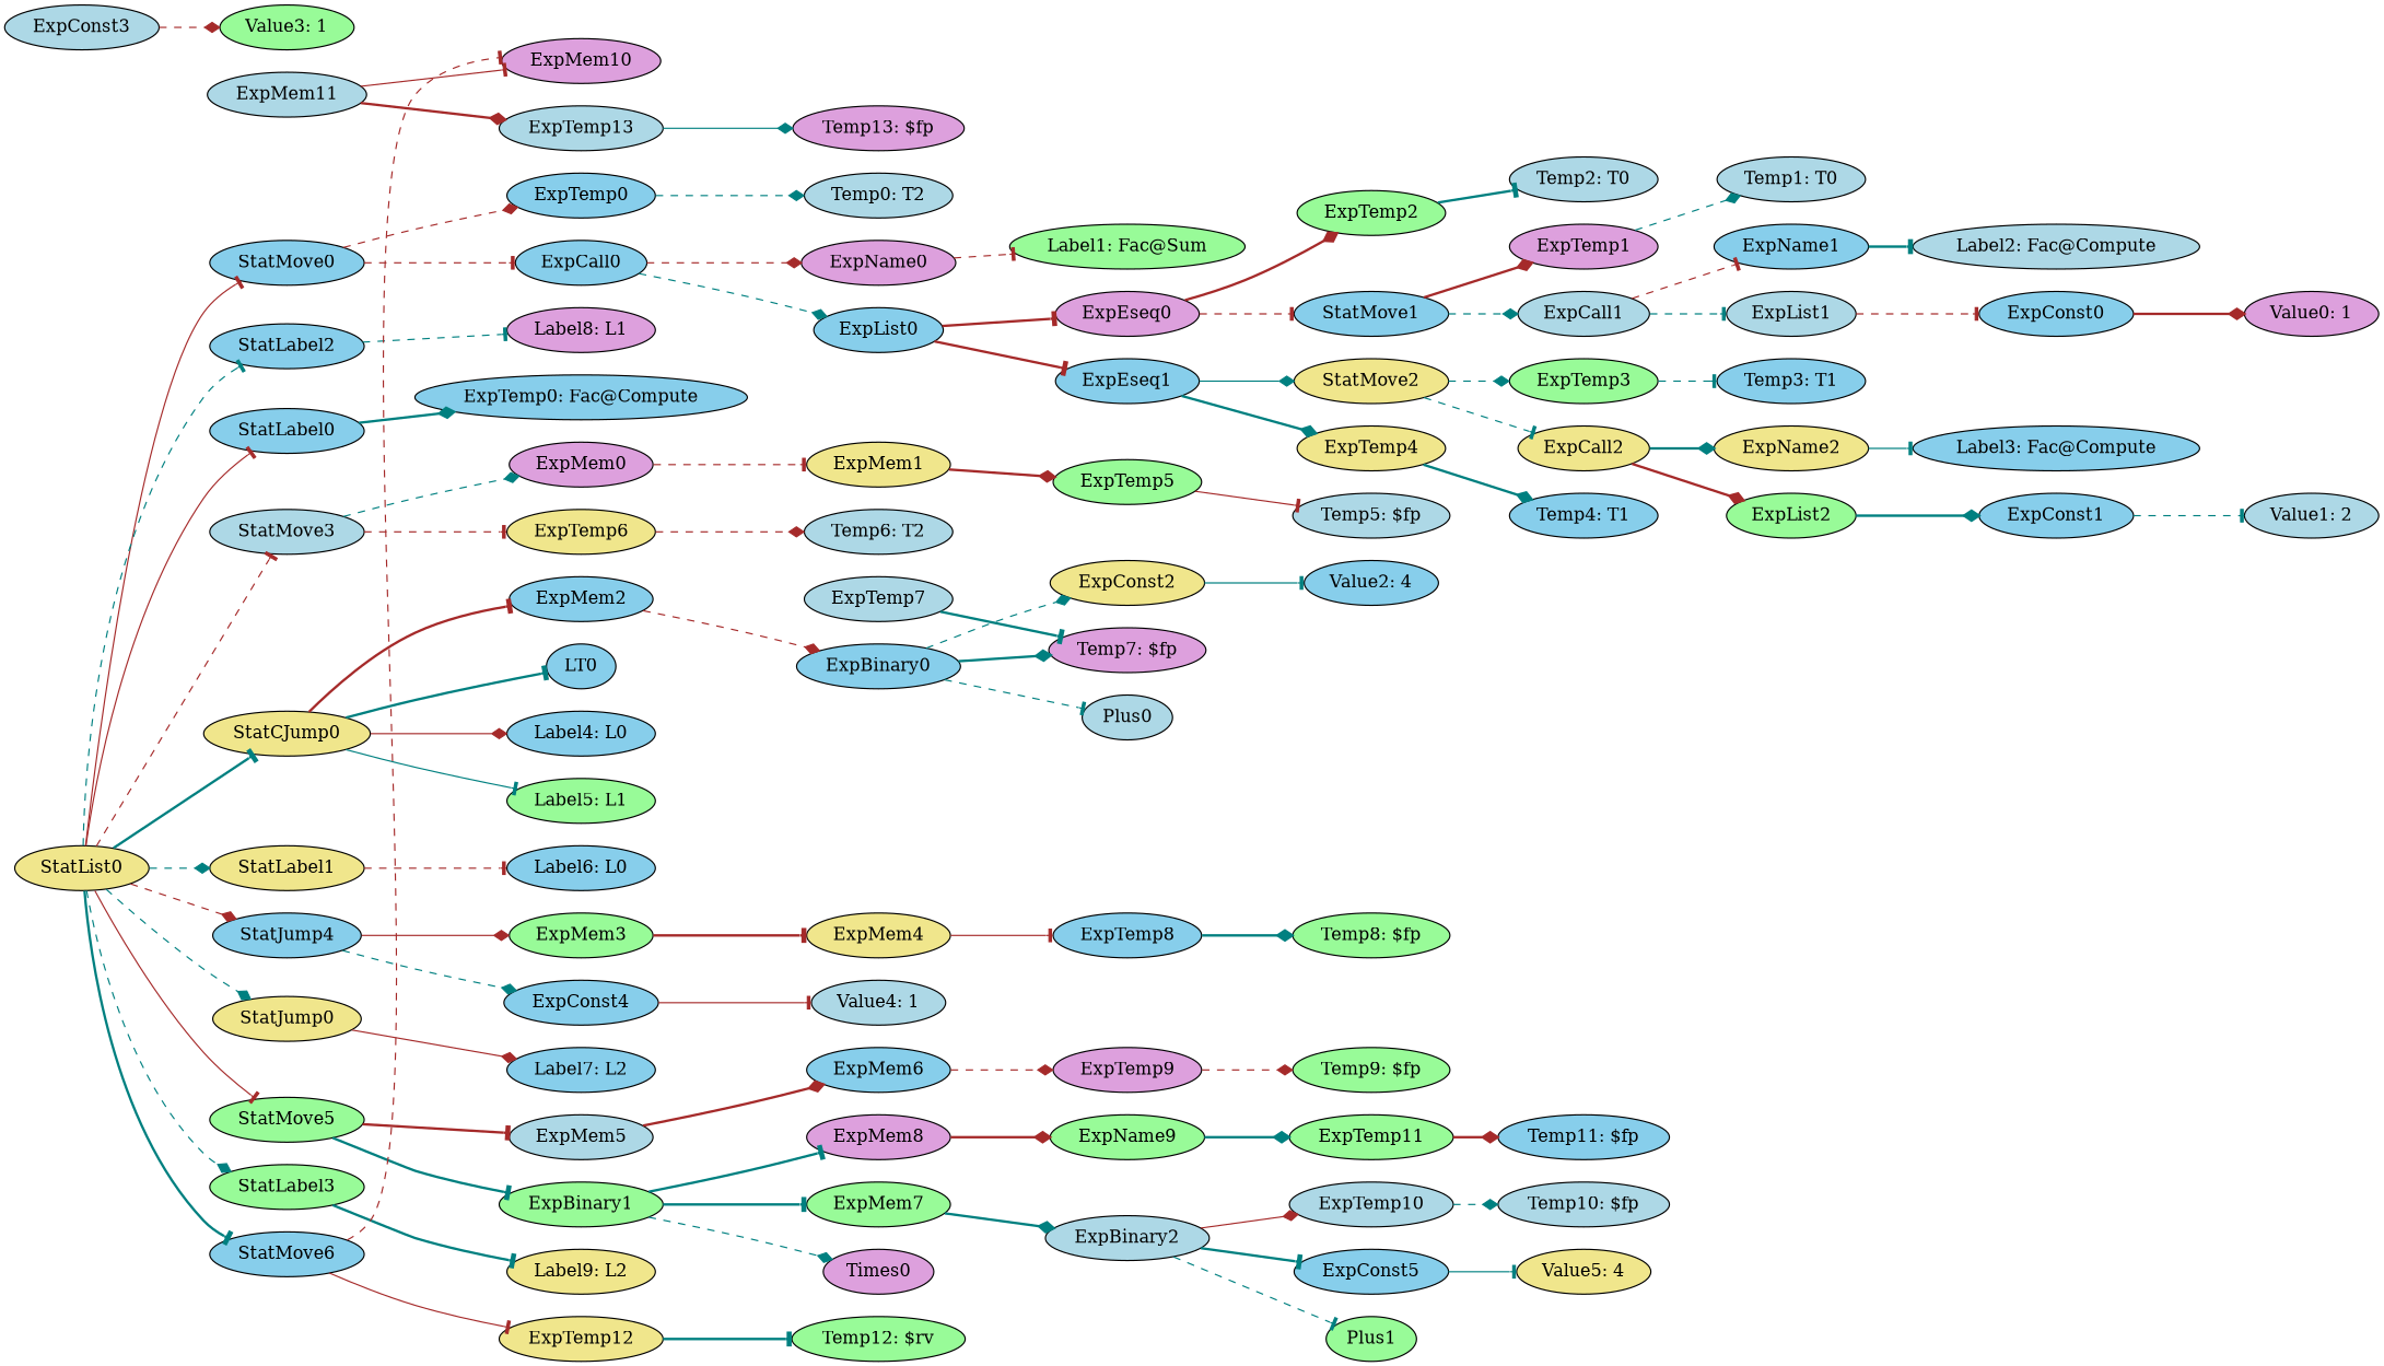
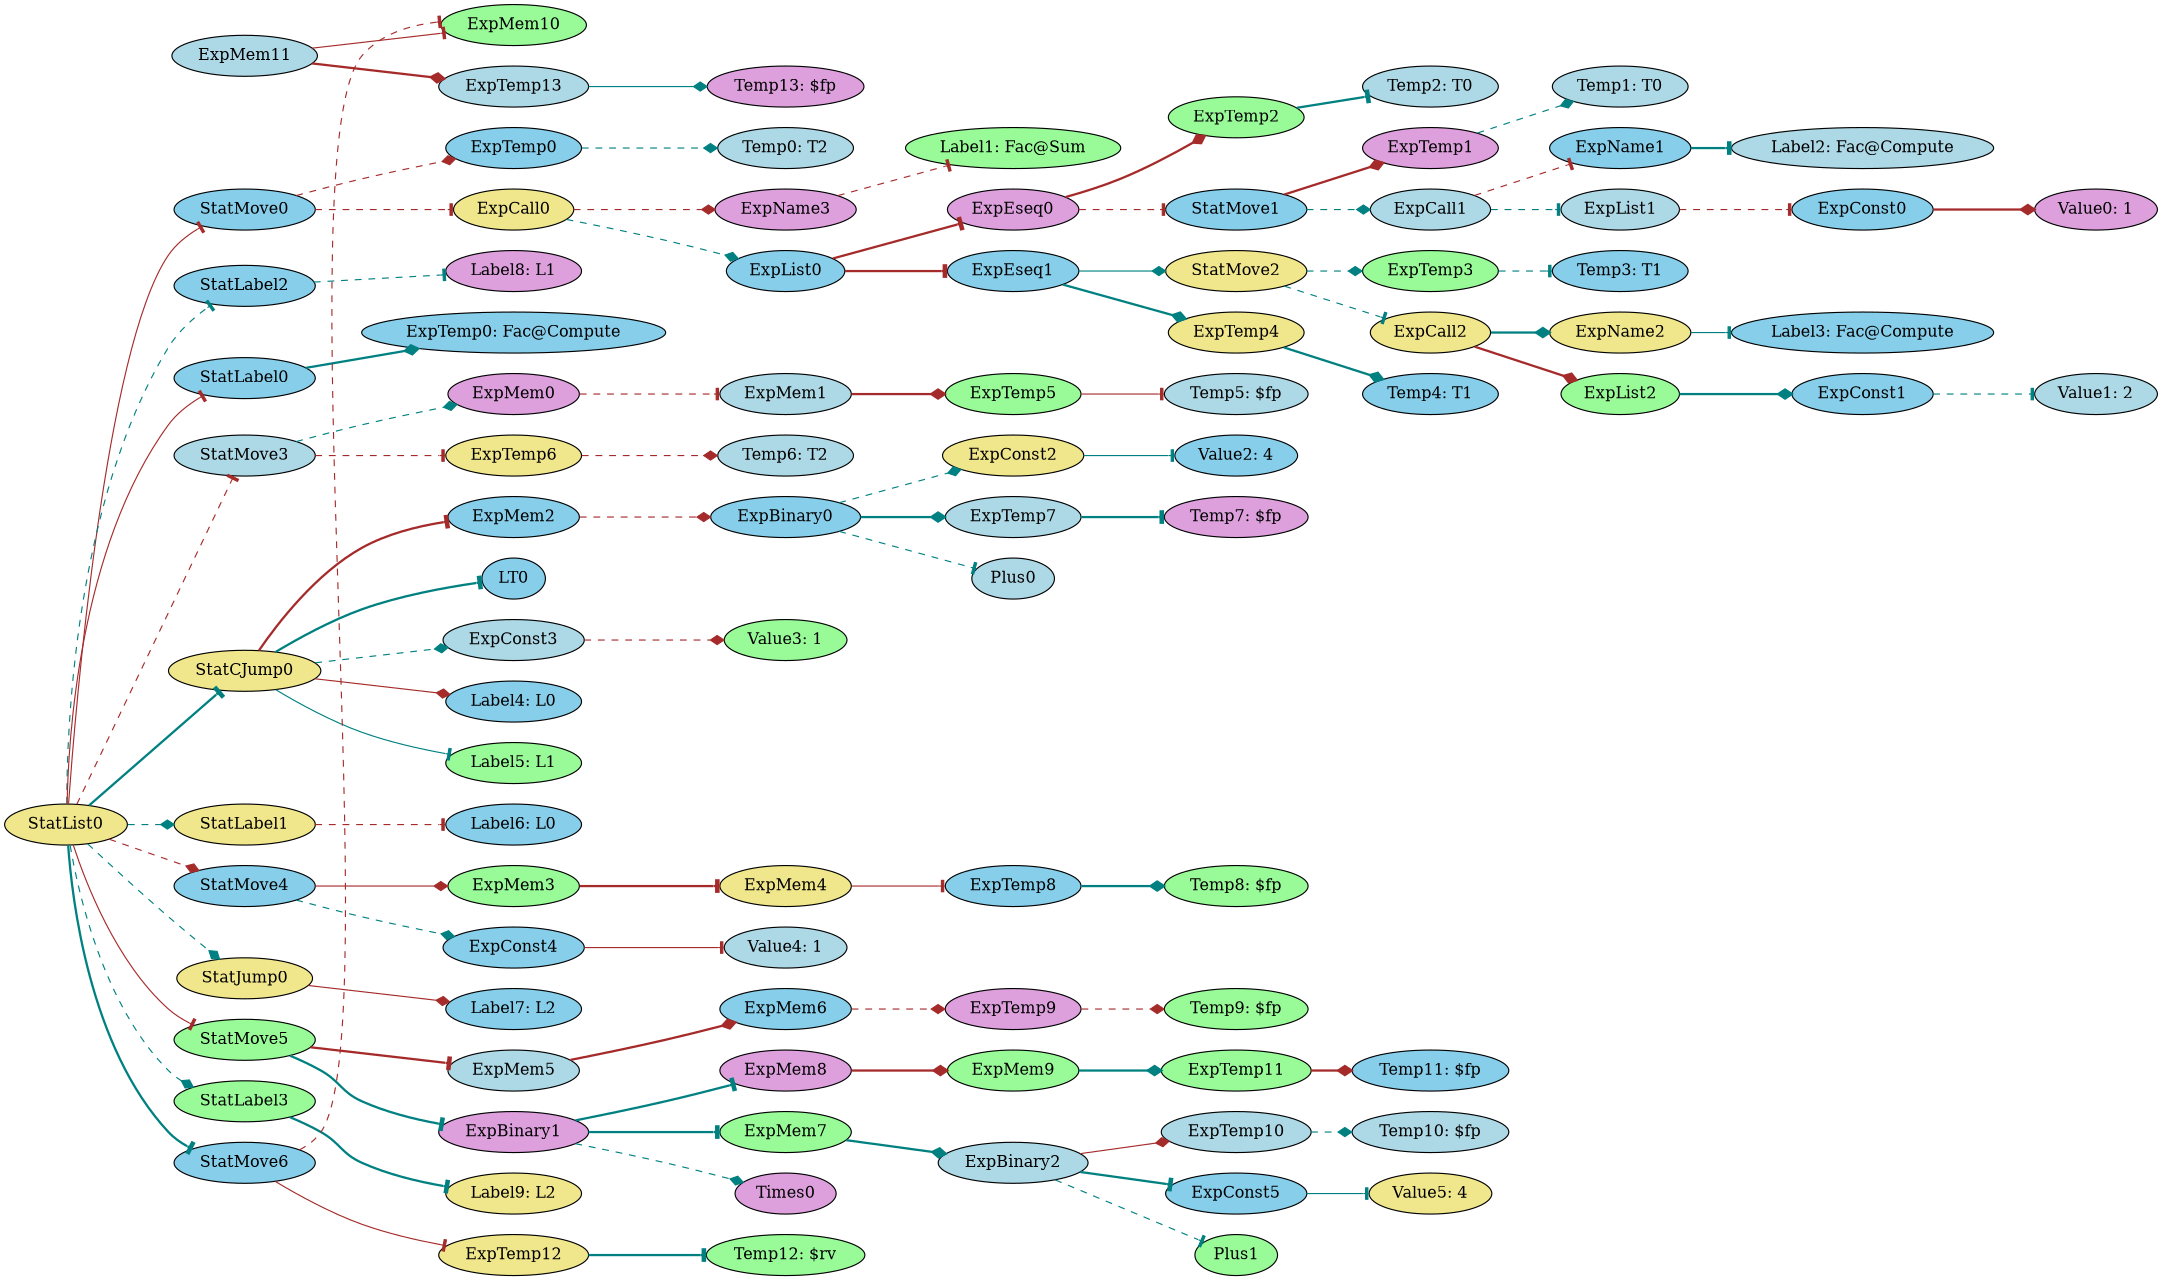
  digraph {
    ordering=out
    rankdir=LR
    node [fillcolor=skyblue style=filled]
    edge [arrowhead=tee color=teal style=dashed]
-   ExpMem10 [fillcolor=plum]
+   ExpMem10 [fillcolor=palegreen]
    ExpMem11 [fillcolor=lightblue]
    ExpTemp13 [fillcolor=lightblue]
    "Temp13: $fp" [fillcolor=plum]
    ExpMem8 [fillcolor=plum]
-   ExpMem9 [fillcolor=palegreen label=ExpName9]
+   ExpMem9 [fillcolor=palegreen]
    ExpTemp11 [fillcolor=palegreen]
    "Temp11: $fp"
    ExpMem7 [fillcolor=palegreen]
    ExpBinary2 [fillcolor=lightblue]
    ExpTemp10 [fillcolor=lightblue]
    ExpConst5
    Plus1 [fillcolor=palegreen]
    "Temp10: $fp" [fillcolor=lightblue]
    "Value5: 4" [fillcolor=khaki]
    StatMove0
    ExpTemp0
-   ExpCall0
+   ExpCall0 [fillcolor=khaki]
    "Temp0: T2" [fillcolor=lightblue]
-   ExpName0 [fillcolor=plum]
+   ExpName0 [fillcolor=plum label=ExpName3]
    ExpList0
    "Label1: Fac@Sum" [fillcolor=palegreen]
    ExpEseq0 [fillcolor=plum]
    ExpEseq1
    ExpTemp3 [fillcolor=palegreen]
    "Temp3: T1"
    ExpName2 [fillcolor=khaki]
    "Label3: Fac@Compute"
    ExpTemp1 [fillcolor=plum]
    "Temp1: T0" [fillcolor=lightblue]
    ExpTemp5 [fillcolor=palegreen]
    "Temp5: $fp" [fillcolor=lightblue]
    StatMove2 [fillcolor=khaki]
    ExpCall2 [fillcolor=khaki]
    ExpList2 [fillcolor=palegreen]
    ExpConst1
    ExpTemp2 [fillcolor=palegreen]
    "Temp2: T0" [fillcolor=lightblue]
    StatMove1
    ExpCall1 [fillcolor=lightblue]
    ExpName1
    ExpList1 [fillcolor=lightblue]
    "Value0: 1" [fillcolor=plum]
    ExpConst0
    "Label8: L1" [fillcolor=plum]
    StatLabel2
    "Value1: 2" [fillcolor=lightblue]
    ExpConst2 [fillcolor=khaki]
    "Value2: 4"
    StatList0 [fillcolor=khaki]
    StatLabel0
    StatMove3 [fillcolor=lightblue]
    StatCJump0 [fillcolor=khaki]
    StatLabel1 [fillcolor=khaki]
-   StatMove4 [label=StatJump4]
+   StatMove4
    StatJump0 [fillcolor=khaki]
    StatMove5 [fillcolor=palegreen]
    StatLabel3 [fillcolor=palegreen]
    StatMove6
    n60 [label="ExpTemp0: Fac@Compute"]
    ExpMem0 [fillcolor=plum]
    ExpTemp6 [fillcolor=khaki]
    ExpMem2
    LT0
    ExpConst3 [fillcolor=lightblue]
    "Label4: L0"
    "Label5: L1" [fillcolor=palegreen]
    "Label6: L0"
    ExpMem3 [fillcolor=palegreen]
    ExpConst4
    "Label7: L2"
    ExpMem5 [fillcolor=lightblue]
-   ExpBinary1 [fillcolor=palegreen]
+   ExpBinary1 [fillcolor=plum]
    "Label9: L2" [fillcolor=khaki]
    ExpTemp12 [fillcolor=khaki]
-   ExpMem1 [fillcolor=khaki]
+   ExpMem1 [fillcolor=lightblue]
    "Temp6: T2" [fillcolor=lightblue]
    ExpBinary0
    "Value3: 1" [fillcolor=palegreen]
    ExpMem4 [fillcolor=khaki]
    "Value4: 1" [fillcolor=lightblue]
    ExpMem6
    Times0 [fillcolor=plum]
    "Temp12: $rv" [fillcolor=palegreen]
    ExpTemp4 [fillcolor=khaki]
    ExpTemp7 [fillcolor=lightblue]
    Plus0 [fillcolor=lightblue]
    "Temp7: $fp" [fillcolor=plum]
    "Label2: Fac@Compute" [fillcolor=lightblue]
    ExpTemp9 [fillcolor=plum]
    ExpTemp8
    "Temp4: T1"
    "Temp8: $fp" [fillcolor=palegreen]
    "Temp9: $fp" [fillcolor=palegreen]
    ExpMem11 -> ExpMem10 [color=brown style=solid]
    ExpMem11 -> ExpTemp13 [arrowhead=diamond color=brown style=bold]
    ExpTemp13 -> "Temp13: $fp" [arrowhead=diamond style=solid]
    ExpMem8 -> ExpMem9 [arrowhead=diamond color=brown style=bold]
    ExpMem9 -> ExpTemp11 [arrowhead=diamond style=bold]
    ExpTemp11 -> "Temp11: $fp" [arrowhead=diamond color=brown style=bold]
    ExpMem7 -> ExpBinary2 [arrowhead=diamond style=bold]
    ExpBinary2 -> ExpTemp10 [arrowhead=diamond color=brown style=solid]
    ExpBinary2 -> ExpConst5 [style=bold]
    ExpBinary2 -> Plus1
    ExpTemp10 -> "Temp10: $fp" [arrowhead=diamond]
    ExpConst5 -> "Value5: 4" [style=solid]
    StatMove0 -> ExpTemp0 [arrowhead=diamond color=brown]
    StatMove0 -> ExpCall0 [color=brown]
    ExpTemp0 -> "Temp0: T2" [arrowhead=diamond]
    ExpCall0 -> ExpName0 [arrowhead=diamond color=brown]
    ExpCall0 -> ExpList0 [arrowhead=diamond]
    ExpName0 -> "Label1: Fac@Sum" [color=brown]
    ExpList0 -> ExpEseq0 [color=brown style=bold]
    ExpList0 -> ExpEseq1 [color=brown style=bold]
    ExpEseq0 -> ExpTemp2 [arrowhead=diamond color=brown style=bold]
    ExpEseq0 -> StatMove1 [color=brown]
    ExpEseq1 -> StatMove2 [arrowhead=diamond style=solid]
    ExpEseq1 -> ExpTemp4 [arrowhead=diamond style=bold]
    ExpTemp3 -> "Temp3: T1"
    ExpName2 -> "Label3: Fac@Compute" [style=solid]
    ExpTemp1 -> "Temp1: T0" [arrowhead=diamond]
    ExpTemp5 -> "Temp5: $fp" [color=brown style=solid]
    StatMove2 -> ExpTemp3 [arrowhead=diamond]
    StatMove2 -> ExpCall2
    ExpCall2 -> ExpName2 [arrowhead=diamond style=bold]
    ExpCall2 -> ExpList2 [arrowhead=diamond color=brown style=bold]
    ExpList2 -> ExpConst1 [arrowhead=diamond style=bold]
    ExpConst1 -> "Value1: 2"
    ExpTemp2 -> "Temp2: T0" [style=bold]
    StatMove1 -> ExpTemp1 [arrowhead=diamond color=brown style=bold]
    StatMove1 -> ExpCall1 [arrowhead=diamond]
    ExpCall1 -> ExpName1 [color=brown]
    ExpCall1 -> ExpList1
    ExpName1 -> "Label2: Fac@Compute" [style=bold]
    ExpList1 -> ExpConst0 [color=brown]
    ExpConst0 -> "Value0: 1" [arrowhead=diamond color=brown style=bold]
    StatLabel2 -> "Label8: L1"
    ExpConst2 -> "Value2: 4" [style=solid]
    StatList0 -> StatMove0 [color=brown style=solid]
    StatList0 -> StatLabel2
    StatList0 -> StatLabel0 [color=brown style=solid]
    StatList0 -> StatMove3 [color=brown]
    StatList0 -> StatCJump0 [style=bold]
    StatList0 -> StatLabel1 [arrowhead=diamond]
    StatList0 -> StatMove4 [arrowhead=diamond color=brown]
    StatList0 -> StatJump0 [arrowhead=diamond]
    StatList0 -> StatMove5 [color=brown style=solid]
    StatList0 -> StatLabel3 [arrowhead=diamond]
    StatList0 -> StatMove6 [style=bold]
    StatLabel0 -> n60 [arrowhead=diamond style=bold]
    StatMove3 -> ExpMem0 [arrowhead=diamond]
    StatMove3 -> ExpTemp6 [color=brown]
    StatCJump0 -> ExpMem2 [color=brown style=bold]
    StatCJump0 -> LT0 [style=bold]
+   StatCJump0 -> ExpConst3 [arrowhead=diamond]
    StatCJump0 -> "Label4: L0" [arrowhead=diamond color=brown style=solid]
    StatCJump0 -> "Label5: L1" [style=solid]
    StatLabel1 -> "Label6: L0" [color=brown]
    StatMove4 -> ExpMem3 [arrowhead=diamond color=brown style=solid]
    StatMove4 -> ExpConst4 [arrowhead=diamond]
    StatJump0 -> "Label7: L2" [arrowhead=diamond color=brown style=solid]
    StatMove5 -> ExpMem5 [color=brown style=bold]
    StatMove5 -> ExpBinary1 [style=bold]
    StatLabel3 -> "Label9: L2" [style=bold]
    StatMove6 -> ExpMem10 [color=brown]
    StatMove6 -> ExpTemp12 [color=brown style=solid]
    ExpMem0 -> ExpMem1 [color=brown]
    ExpTemp6 -> "Temp6: T2" [arrowhead=diamond color=brown]
    ExpMem2 -> ExpBinary0 [arrowhead=diamond color=brown]
    ExpConst3 -> "Value3: 1" [arrowhead=diamond color=brown]
    ExpMem3 -> ExpMem4 [color=brown style=bold]
    ExpConst4 -> "Value4: 1" [color=brown style=solid]
    ExpMem5 -> ExpMem6 [arrowhead=diamond color=brown style=bold]
    ExpBinary1 -> ExpMem8 [style=bold]
    ExpBinary1 -> ExpMem7 [style=bold]
    ExpBinary1 -> Times0 [arrowhead=diamond]
    ExpTemp12 -> "Temp12: $rv" [style=bold]
    ExpMem1 -> ExpTemp5 [arrowhead=diamond color=brown style=bold]
    ExpBinary0 -> ExpConst2 [arrowhead=diamond]
-   ExpBinary0 -> "Temp7: $fp" [arrowhead=diamond style=bold]
+   ExpBinary0 -> ExpTemp7 [arrowhead=diamond style=bold]
    ExpBinary0 -> Plus0
    ExpMem4 -> ExpTemp8 [color=brown style=solid]
    ExpMem6 -> ExpTemp9 [arrowhead=diamond color=brown]
    ExpTemp4 -> "Temp4: T1" [arrowhead=diamond style=bold]
    ExpTemp7 -> "Temp7: $fp" [style=bold]
    ExpTemp9 -> "Temp9: $fp" [arrowhead=diamond color=brown]
    ExpTemp8 -> "Temp8: $fp" [arrowhead=diamond style=bold]
  }
